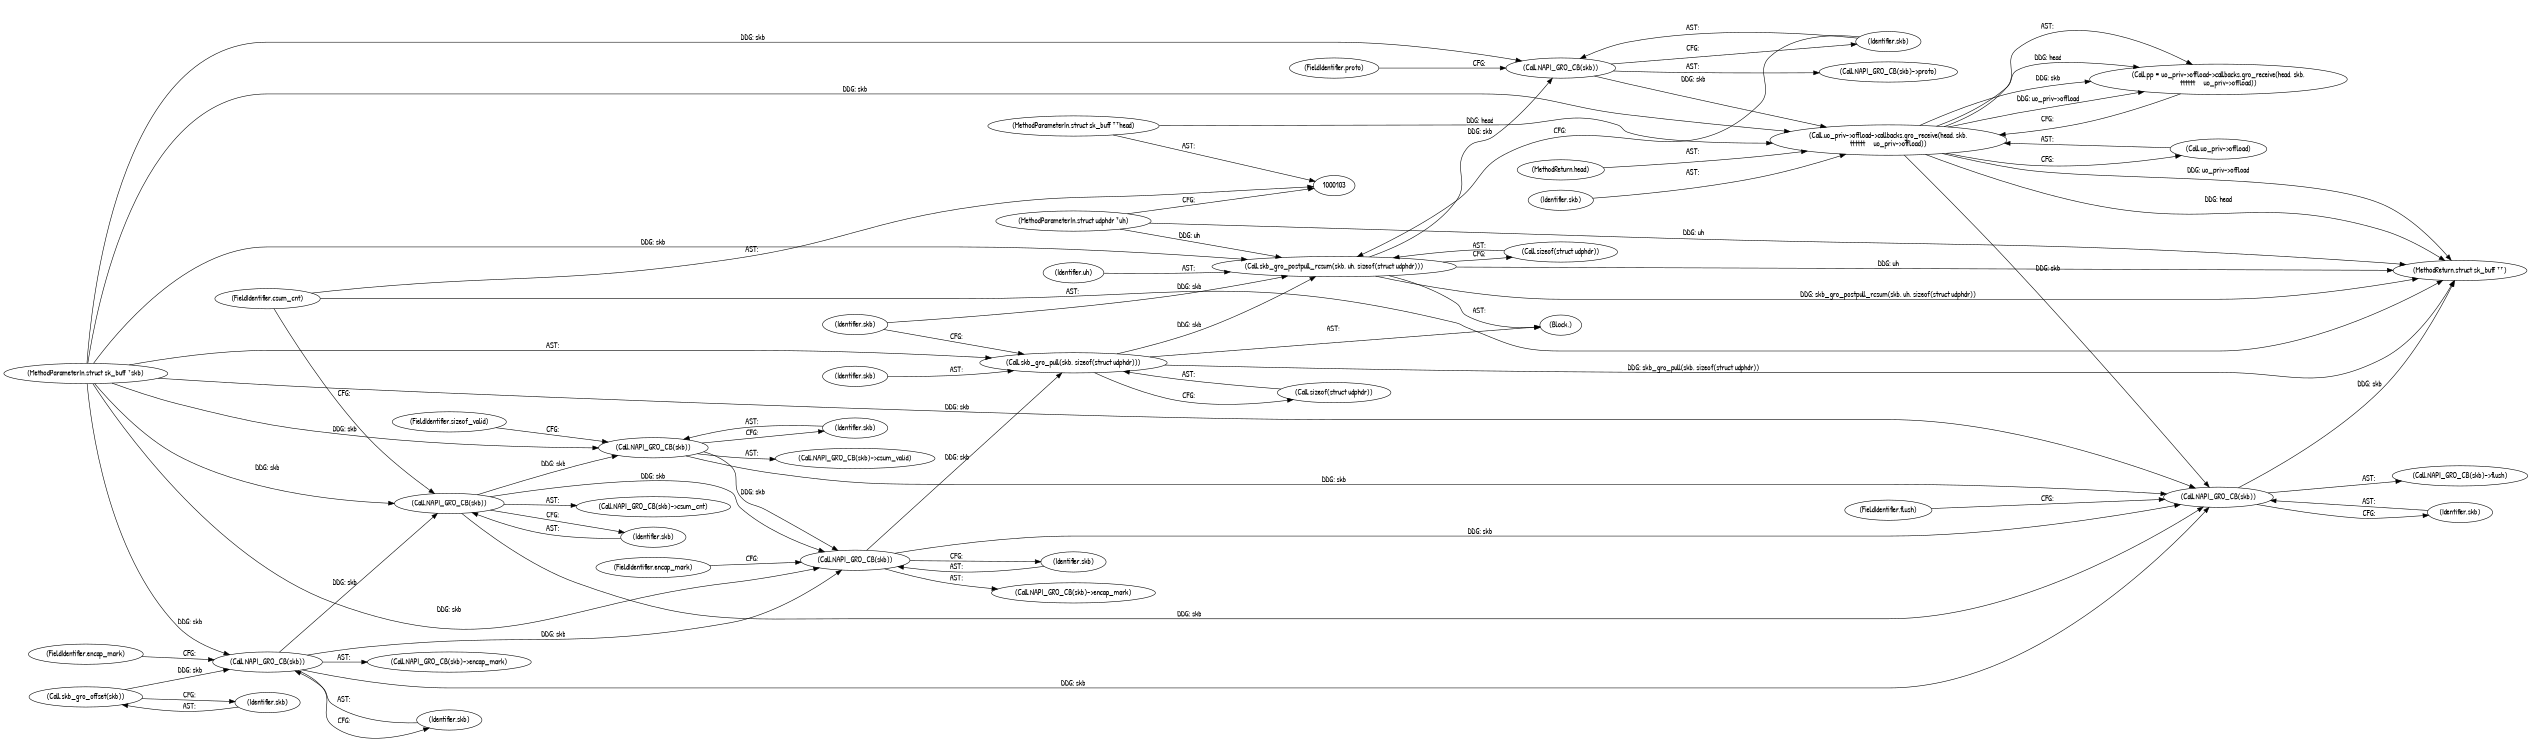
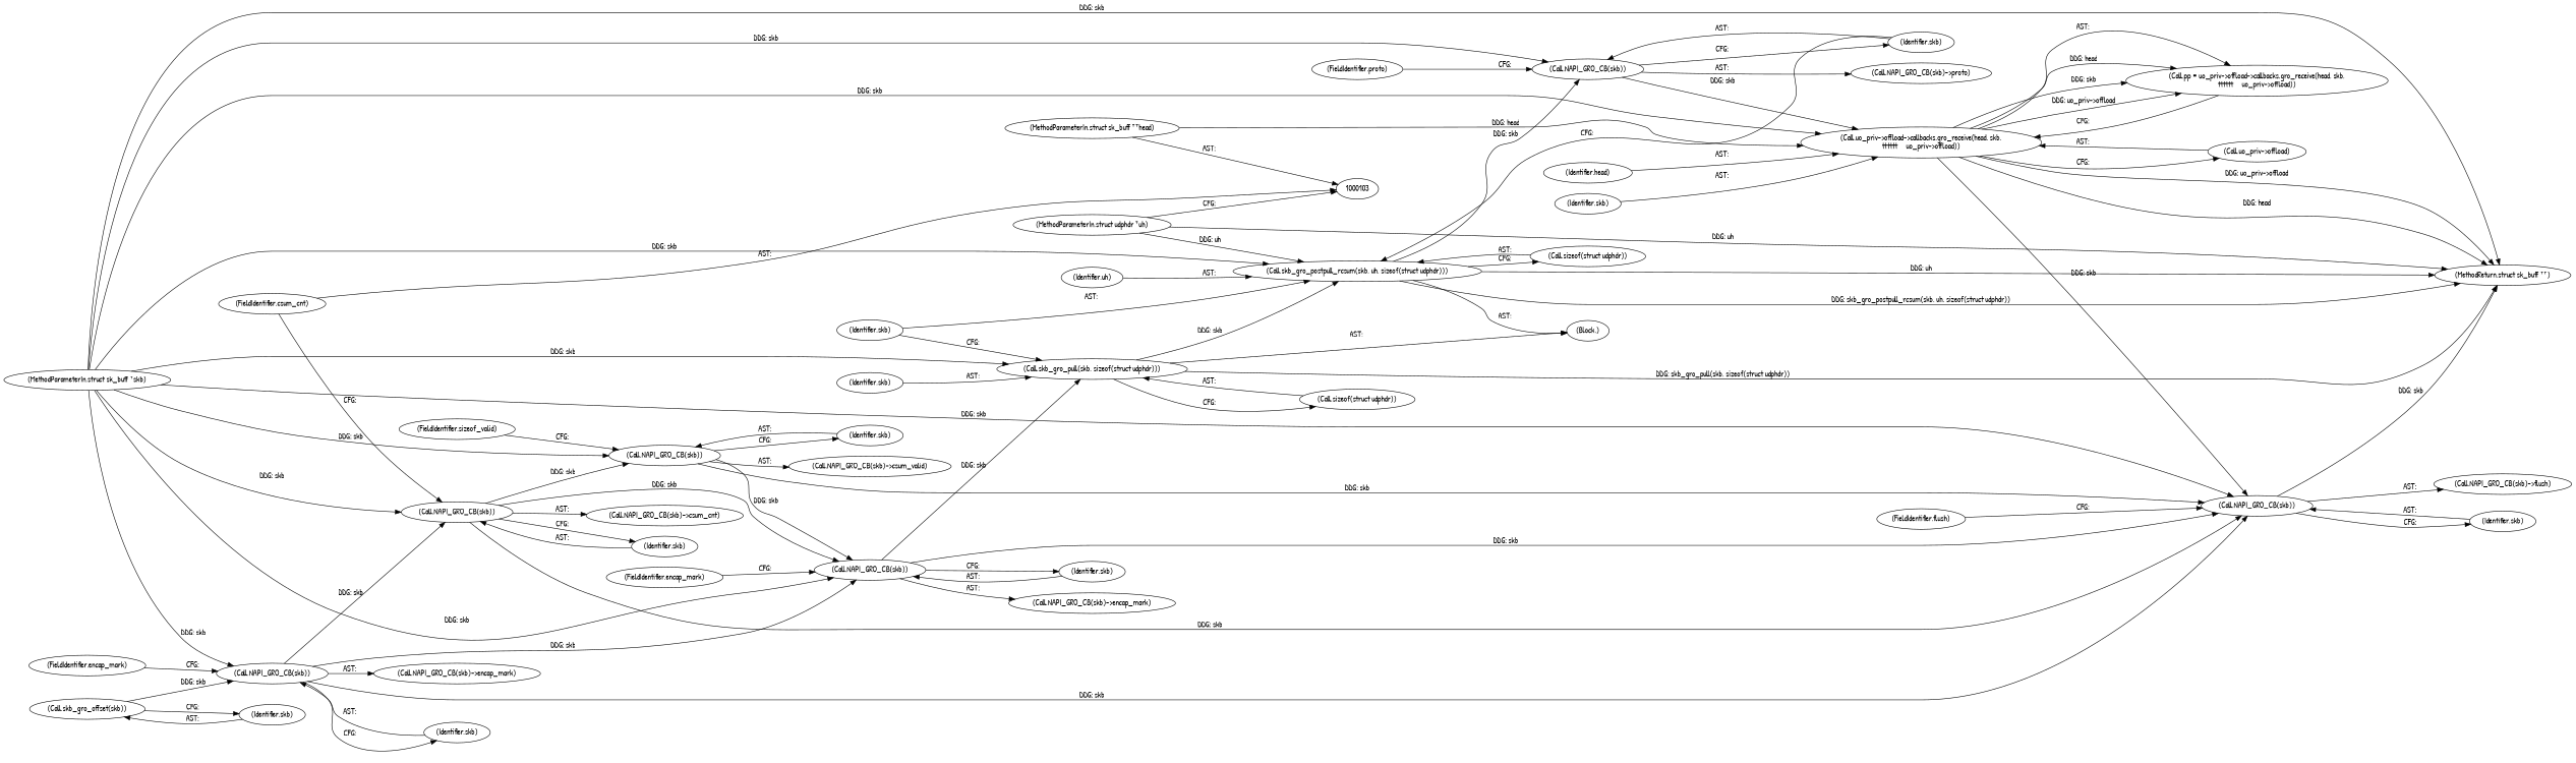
  digraph {
    fontname="Patrick Hand"
    rankdir=LR
    node [fontname="Patrick Hand"]
    edge [fontname="Patrick Hand"]
    n1 [label="(Call,NAPI_GRO_CB(skb))"]
    n2 [label="(MethodReturn,struct sk_buff **)"]
    n3 [label="(Identifier,skb)"]
    n4 [label="(Call,NAPI_GRO_CB(skb)->flush)"]
    n5 [label="(Call,uo_priv->offload->callbacks.gro_receive(head, skb,\n\t\t\t\t\t\t     uo_priv->offload))"]
    n6 [label="(Call,pp = uo_priv->offload->callbacks.gro_receive(head, skb,\n\t\t\t\t\t\t     uo_priv->offload))"]
    n7 [label="(Call,uo_priv->offload)"]
    n8 [label="(MethodParameterIn,struct sk_buff **head)"]
    1000103
    n10 [label="(Call,NAPI_GRO_CB(skb))"]
    n11 [label="(Call,NAPI_GRO_CB(skb)->proto)"]
    n12 [label="(Identifier,skb)"]
    n13 [label="(Call,skb_gro_postpull_rcsum(skb, uh, sizeof(struct udphdr)))"]
    n14 [label="(Call,sizeof(struct udphdr))"]
    n15 [label="(Block,)"]
    n16 [label="(Call,skb_gro_pull(skb, sizeof(struct udphdr)))"]
    n17 [label="(Call,sizeof(struct udphdr))"]
    n18 [label="(Call,NAPI_GRO_CB(skb))"]
    n19 [label="(Call,NAPI_GRO_CB(skb)->encap_mark)"]
    n20 [label="(Identifier,skb)"]
    n21 [label="(Call,NAPI_GRO_CB(skb))"]
    n22 [label="(Call,NAPI_GRO_CB(skb))"]
    n23 [label="(Call,NAPI_GRO_CB(skb)->csum_cnt)"]
    n24 [label="(Identifier,skb)"]
    n25 [label="(Identifier,skb)"]
    n26 [label="(Call,NAPI_GRO_CB(skb)->csum_valid)"]
    n27 [label="(Call,NAPI_GRO_CB(skb))"]
    n28 [label="(Call,NAPI_GRO_CB(skb)->encap_mark)"]
    n29 [label="(Identifier,skb)"]
    n30 [label="(Call,skb_gro_offset(skb))"]
    n31 [label="(Identifier,skb)"]
    n32 [label="(MethodParameterIn,struct sk_buff *skb)"]
    n33 [label="(MethodParameterIn,struct udphdr *uh)"]
    n34 [label="(FieldIdentifier,csum_cnt)"]
    n35 [label="(FieldIdentifier,sizeof_valid)"]
    n36 [label="(FieldIdentifier,encap_mark)"]
    n37 [label="(Identifier,skb)"]
    n38 [label="(Identifier,skb)"]
    n39 [label="(FieldIdentifier,encap_mark)"]
    n40 [label="(FieldIdentifier,flush)"]
    n41 [label="(Identifier,skb)"]
    n42 [label="(FieldIdentifier,proto)"]
-   n43 [label="(MethodReturn,head)"]
+   n43 [label="(Identifier,head)"]
    n44 [label="(Identifier,uh)"]
    n1 -> n2 [label="DDG: skb"]
    n1 -> n3 [label="CFG: "]
    n1 -> n4 [label="AST: "]
    n3 -> n1 [label="AST: "]
    n5 -> n1 [label="DDG: skb"]
    n5 -> n2 [label="DDG: uo_priv->offload"]
    n5 -> n2 [label="DDG: head"]
    n5 -> n6 [label="AST: "]
    n5 -> n6 [label="DDG: head"]
    n5 -> n6 [label="DDG: skb"]
    n5 -> n6 [label="DDG: uo_priv->offload"]
    n5 -> n7 [label="CFG: "]
    n6 -> n5 [label="CFG: "]
    n7 -> n5 [label="AST: "]
    n8 -> n5 [label="DDG: head"]
    n8 -> 1000103 [label="AST: "]
    n10 -> n5 [label="DDG: skb"]
    n10 -> n11 [label="AST: "]
    n10 -> n12 [label="CFG: "]
    n12 -> n10 [label="AST: "]
    n12 -> n13 [label="CFG: "]
    n13 -> n2 [label="DDG: uh"]
    n13 -> n2 [label="DDG: skb_gro_postpull_rcsum(skb, uh, sizeof(struct udphdr))"]
    n13 -> n10 [label="DDG: skb"]
    n13 -> n14 [label="CFG: "]
    n13 -> n15 [label="AST: "]
    n14 -> n13 [label="AST: "]
    n16 -> n2 [label="DDG: skb_gro_pull(skb, sizeof(struct udphdr))"]
    n16 -> n13 [label="DDG: skb"]
    n16 -> n15 [label="AST: "]
    n16 -> n17 [label="CFG: "]
    n17 -> n16 [label="AST: "]
    n18 -> n1 [label="DDG: skb"]
    n18 -> n16 [label="DDG: skb"]
    n18 -> n19 [label="AST: "]
    n18 -> n20 [label="CFG: "]
    n20 -> n18 [label="AST: "]
    n21 -> n1 [label="DDG: skb"]
    n21 -> n18 [label="DDG: skb"]
    n21 -> n22 [label="DDG: skb"]
    n21 -> n23 [label="AST: "]
    n21 -> n24 [label="CFG: "]
    n22 -> n1 [label="DDG: skb"]
    n22 -> n18 [label="DDG: skb"]
    n22 -> n25 [label="CFG: "]
    n22 -> n26 [label="AST: "]
    n24 -> n21 [label="AST: "]
    n25 -> n22 [label="AST: "]
    n27 -> n1 [label="DDG: skb"]
    n27 -> n18 [label="DDG: skb"]
    n27 -> n21 [label="DDG: skb"]
    n27 -> n28 [label="AST: "]
    n27 -> n29 [label="CFG: "]
    n29 -> n27 [label="AST: "]
    n30 -> n27 [label="DDG: skb"]
    n30 -> n31 [label="CFG: "]
    n31 -> n30 [label="AST: "]
    n32 -> n1 [label="DDG: skb"]
-   n34 -> n2 [label="DDG: skb"]
+   n32 -> n2 [label="DDG: skb"]
    n32 -> n5 [label="DDG: skb"]
    n32 -> n10 [label="DDG: skb"]
    n32 -> n13 [label="DDG: skb"]
-   n32 -> n16 [label="AST: "]
+   n32 -> n16 [label="DDG: skb"]
    n32 -> n18 [label="DDG: skb"]
    n32 -> n21 [label="DDG: skb"]
    n32 -> n22 [label="DDG: skb"]
    n32 -> n27 [label="DDG: skb"]
    n33 -> n2 [label="DDG: uh"]
    n33 -> 1000103 [label="CFG: "]
    n33 -> n13 [label="DDG: uh"]
    n34 -> 1000103 [label="AST: "]
    n34 -> n21 [label="CFG: "]
    n35 -> n22 [label="CFG: "]
    n36 -> n18 [label="CFG: "]
    n37 -> n5 [label="AST: "]
    n38 -> n13 [label="AST: "]
    n38 -> n16 [label="CFG: "]
    n39 -> n27 [label="CFG: "]
    n40 -> n1 [label="CFG: "]
    n41 -> n16 [label="AST: "]
    n42 -> n10 [label="CFG: "]
    n43 -> n5 [label="AST: "]
    n44 -> n13 [label="AST: "]
  }
